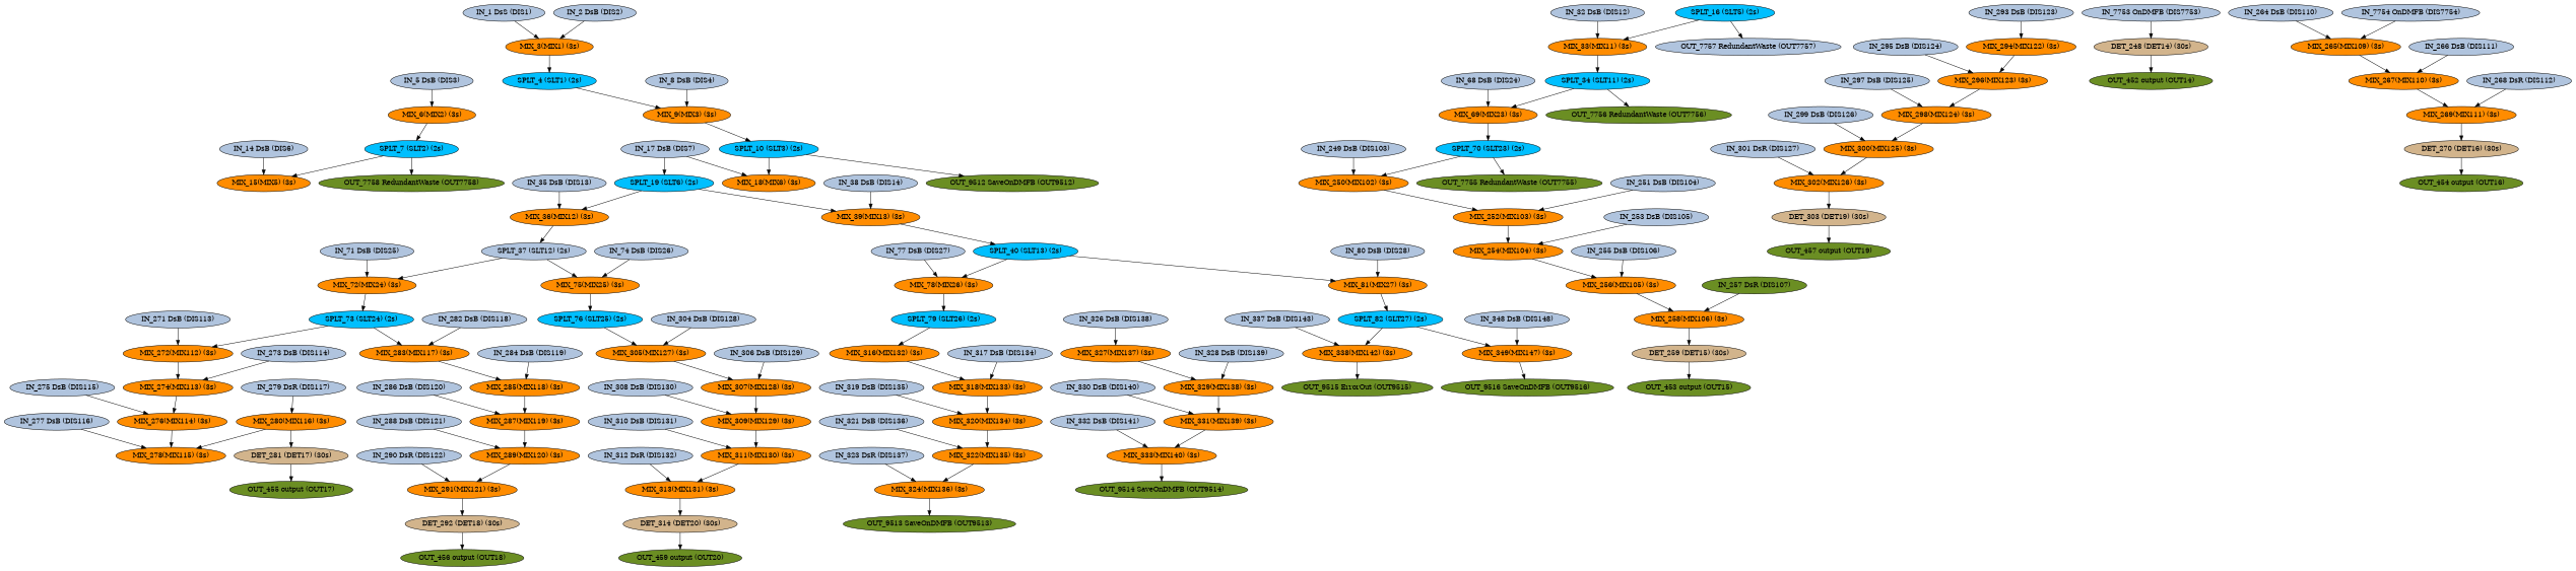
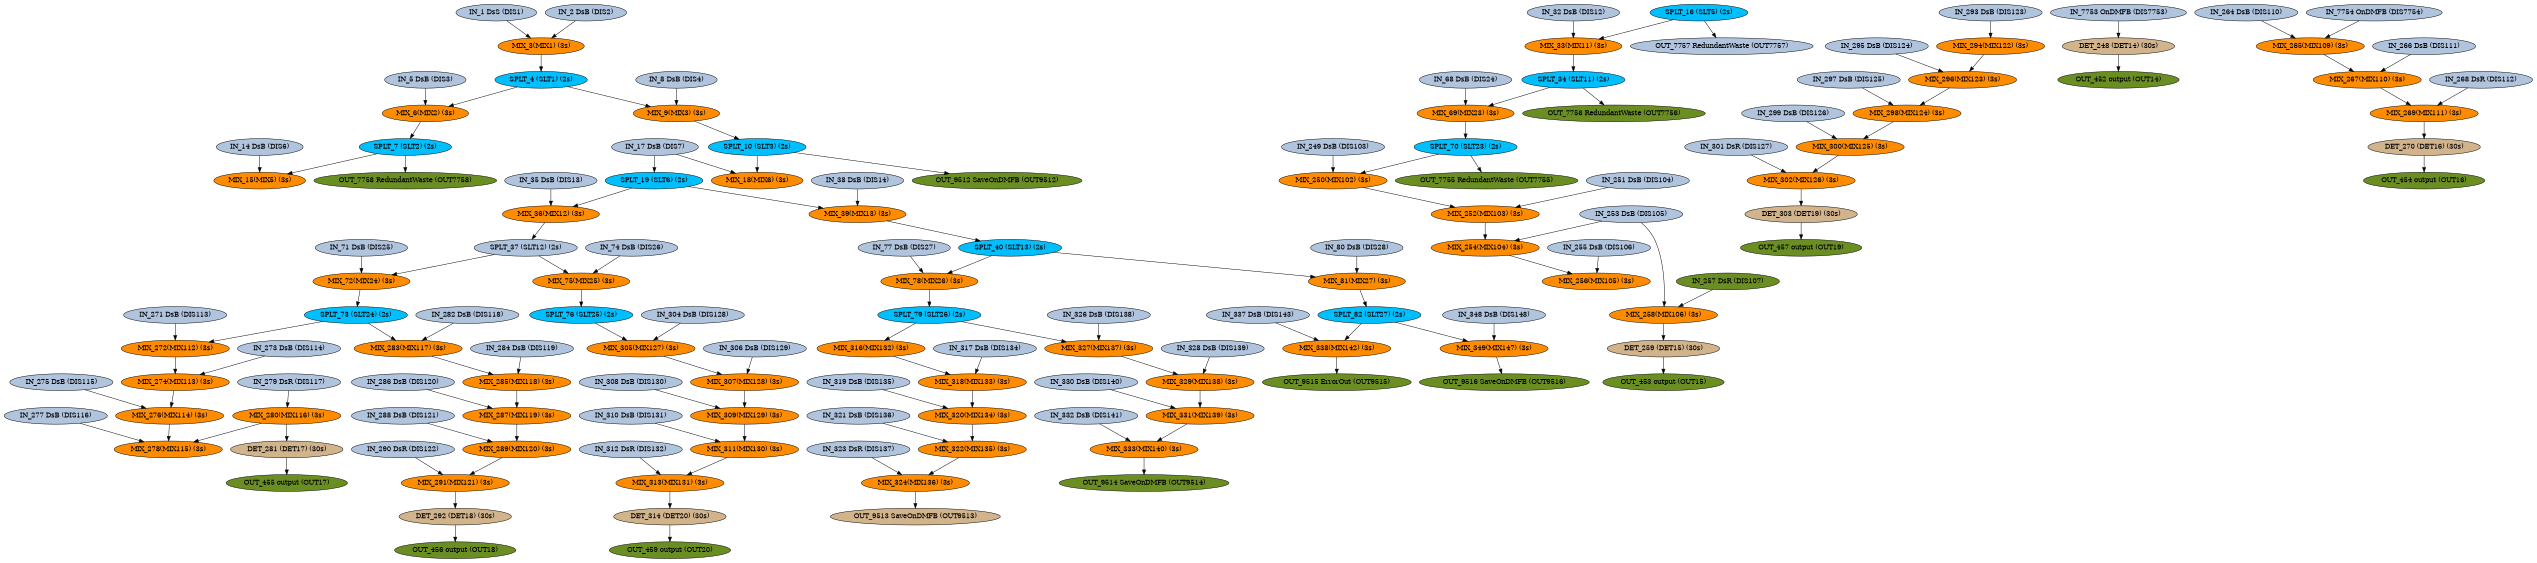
  digraph {
    fontname="DejaVu Serif"
    node [fillcolor=lightsteelblue fontname="DejaVu Serif" style=filled]
    edge [fontname="DejaVu Serif"]
    n1 [label="IN_1 DsS (DIS1)\n"]
    n2 [fillcolor=darkorange label="MIX_3(MIX1) (3s)\n"]
    n3 [fillcolor=deepskyblue label="SPLT_4 (SLT1) (2s)\n"]
    n4 [fillcolor=darkorange label="MIX_6(MIX2) (3s)\n"]
    n5 [fillcolor=darkorange label="MIX_9(MIX3) (3s)\n"]
    n6 [label="IN_2 DsB (DIS2)\n"]
    n7 [fillcolor=deepskyblue label="SPLT_7 (SLT2) (2s)\n"]
    n8 [fillcolor=deepskyblue label="SPLT_10 (SLT3) (2s)\n"]
    n9 [fillcolor=darkorange label="MIX_15(MIX5) (3s)\n"]
    n10 [fillcolor=olivedrab label="OUT_7758 RedundantWaste (OUT7758)\n"]
    n11 [fillcolor=darkorange label="MIX_18(MIX6) (3s)\n"]
    n12 [fillcolor=olivedrab label="OUT_9512 SaveOnDMFB (OUT9512)\n"]
    n13 [label="IN_5 DsB (DIS3)\n"]
    n14 [fillcolor=deepskyblue label="SPLT_16 (SLT5) (2s)\n"]
    n15 [fillcolor=darkorange label="MIX_33(MIX11) (3s)\n"]
    n16 [label="OUT_7757 RedundantWaste (OUT7757)\n"]
    n17 [label="IN_8 DsB (DIS4)\n"]
    n18 [fillcolor=deepskyblue label="SPLT_19 (SLT6) (2s)\n"]
    n19 [fillcolor=darkorange label="MIX_36(MIX12) (3s)\n"]
    n20 [fillcolor=darkorange label="MIX_39(MIX13) (3s)\n"]
    n21 [label="IN_14 DsB (DIS6)\n"]
    n22 [fillcolor=deepskyblue label="SPLT_34 (SLT11) (2s)\n"]
    n23 [fillcolor=darkorange label="MIX_69(MIX23) (3s)\n"]
    n24 [fillcolor=olivedrab label="OUT_7756 RedundantWaste (OUT7756)\n"]
    n25 [label="IN_17 DsB (DIS7)\n"]
    n26 [label="SPLT_37 (SLT12) (2s)\n"]
    n27 [fillcolor=deepskyblue label="SPLT_40 (SLT13) (2s)\n"]
    n28 [fillcolor=darkorange label="MIX_72(MIX24) (3s)\n"]
    n29 [fillcolor=darkorange label="MIX_75(MIX25) (3s)\n"]
    n30 [fillcolor=darkorange label="MIX_78(MIX26) (3s)\n"]
    n31 [fillcolor=darkorange label="MIX_81(MIX27) (3s)\n"]
    n32 [label="IN_32 DsB (DIS12)\n"]
    n33 [fillcolor=deepskyblue label="SPLT_70 (SLT23) (2s)\n"]
    n34 [fillcolor=darkorange label="MIX_250(MIX102) (3s)\n"]
    n35 [fillcolor=olivedrab label="OUT_7755 RedundantWaste (OUT7755)\n"]
    n36 [label="IN_35 DsB (DIS13)\n"]
    n37 [fillcolor=deepskyblue label="SPLT_73 (SLT24) (2s)\n"]
    n38 [fillcolor=deepskyblue label="SPLT_76 (SLT25) (2s)\n"]
    n39 [fillcolor=darkorange label="MIX_272(MIX112) (3s)\n"]
    n40 [fillcolor=darkorange label="MIX_283(MIX117) (3s)\n"]
    n41 [fillcolor=darkorange label="MIX_305(MIX127) (3s)\n"]
    n42 [label="IN_38 DsB (DIS14)\n"]
    n43 [fillcolor=deepskyblue label="SPLT_79 (SLT26) (2s)\n"]
    n44 [fillcolor=deepskyblue label="SPLT_82 (SLT27) (2s)\n"]
    n45 [fillcolor=darkorange label="MIX_316(MIX132) (3s)\n"]
    n46 [fillcolor=darkorange label="MIX_327(MIX137) (3s)\n"]
    n47 [fillcolor=darkorange label="MIX_338(MIX142) (3s)\n"]
    n48 [fillcolor=darkorange label="MIX_349(MIX147) (3s)\n"]
    n49 [label="IN_68 DsB (DIS24)\n"]
    n50 [fillcolor=darkorange label="MIX_252(MIX103) (3s)\n"]
    n51 [fillcolor=darkorange label="MIX_254(MIX104) (3s)\n"]
    n52 [label="IN_71 DsB (DIS25)\n"]
    n53 [fillcolor=darkorange label="MIX_274(MIX113) (3s)\n"]
    n54 [fillcolor=darkorange label="MIX_285(MIX118) (3s)\n"]
    n55 [fillcolor=darkorange label="MIX_276(MIX114) (3s)\n"]
    n56 [fillcolor=darkorange label="MIX_287(MIX119) (3s)\n"]
    n57 [label="IN_74 DsB (DIS26)\n"]
    n58 [fillcolor=darkorange label="MIX_294(MIX122) (3s)\n"]
    n59 [fillcolor=darkorange label="MIX_296(MIX123) (3s)\n"]
    n60 [fillcolor=darkorange label="MIX_307(MIX128) (3s)\n"]
    n61 [fillcolor=darkorange label="MIX_298(MIX124) (3s)\n"]
    n62 [fillcolor=darkorange label="MIX_309(MIX129) (3s)\n"]
    n63 [label="IN_77 DsB (DIS27)\n"]
    n64 [fillcolor=darkorange label="MIX_318(MIX133) (3s)\n"]
    n65 [fillcolor=darkorange label="MIX_329(MIX138) (3s)\n"]
    n66 [fillcolor=darkorange label="MIX_320(MIX134) (3s)\n"]
    n67 [fillcolor=darkorange label="MIX_331(MIX139) (3s)\n"]
    n68 [label="IN_80 DsB (DIS28)\n"]
    n69 [fillcolor=olivedrab label="OUT_9515 ErrorOut (OUT9515)\n"]
    n70 [fillcolor=olivedrab label="OUT_9516 SaveOnDMFB (OUT9516)\n"]
    n71 [fillcolor=tan label="DET_248 (DET14) (30s)\n"]
    n72 [fillcolor=olivedrab label="OUT_452 output (OUT14)\n"]
    n73 [label="IN_249 DsB (DIS103)\n"]
    n74 [fillcolor=darkorange label="MIX_256(MIX105) (3s)\n"]
    n75 [label="IN_251 DsB (DIS104)\n"]
    n76 [fillcolor=darkorange label="MIX_258(MIX106) (3s)\n"]
    n77 [label="IN_253 DsB (DIS105)\n"]
    n78 [fillcolor=tan label="DET_259 (DET15) (30s)\n"]
    n79 [label="IN_255 DsB (DIS106)\n"]
    n80 [fillcolor=olivedrab label="OUT_453 output (OUT15)\n"]
    n81 [fillcolor=olivedrab label="IN_257 DsR (DIS107)\n"]
    n82 [label="IN_264 DsB (DIS110)\n"]
    n83 [fillcolor=darkorange label="MIX_265(MIX109) (3s)\n"]
    n84 [fillcolor=darkorange label="MIX_267(MIX110) (3s)\n"]
    n85 [fillcolor=darkorange label="MIX_269(MIX111) (3s)\n"]
    n86 [fillcolor=tan label="DET_270 (DET16) (30s)\n"]
    n87 [label="IN_266 DsB (DIS111)\n"]
    n88 [fillcolor=olivedrab label="OUT_454 output (OUT16)\n"]
    n89 [label="IN_268 DsR (DIS112)\n"]
    n90 [label="IN_271 DsB (DIS113)\n"]
    n91 [fillcolor=darkorange label="MIX_278(MIX115) (3s)\n"]
    n92 [label="IN_273 DsB (DIS114)\n"]
    n93 [label="IN_275 DsB (DIS115)\n"]
    n94 [fillcolor=darkorange label="MIX_280(MIX116) (3s)\n"]
    n95 [fillcolor=tan label="DET_281 (DET17) (30s)\n"]
    n96 [label="IN_277 DsB (DIS116)\n"]
    n97 [fillcolor=olivedrab label="OUT_455 output (OUT17)\n"]
    n98 [label="IN_279 DsR (DIS117)\n"]
    n99 [label="IN_282 DsB (DIS118)\n"]
    n100 [fillcolor=darkorange label="MIX_289(MIX120) (3s)\n"]
    n101 [label="IN_284 DsB (DIS119)\n"]
    n102 [fillcolor=darkorange label="MIX_291(MIX121) (3s)\n"]
    n103 [label="IN_286 DsB (DIS120)\n"]
    n104 [fillcolor=tan label="DET_292 (DET18) (30s)\n"]
    n105 [label="IN_288 DsB (DIS121)\n"]
    n106 [fillcolor=olivedrab label="OUT_456 output (OUT18)\n"]
    n107 [label="IN_290 DsR (DIS122)\n"]
    n108 [label="IN_293 DsB (DIS123)\n"]
    n109 [fillcolor=darkorange label="MIX_300(MIX125) (3s)\n"]
    n110 [label="IN_295 DsB (DIS124)\n"]
    n111 [fillcolor=darkorange label="MIX_302(MIX126) (3s)\n"]
    n112 [label="IN_297 DsB (DIS125)\n"]
    n113 [fillcolor=tan label="DET_303 (DET19) (30s)\n"]
    n114 [label="IN_299 DsB (DIS126)\n"]
    n115 [fillcolor=olivedrab label="OUT_457 output (OUT19)\n"]
    n116 [label="IN_301 DsR (DIS127)\n"]
    n117 [label="IN_304 DsB (DIS128)\n"]
    n118 [fillcolor=darkorange label="MIX_311(MIX130) (3s)\n"]
    n119 [label="IN_306 DsB (DIS129)\n"]
    n120 [fillcolor=darkorange label="MIX_313(MIX131) (3s)\n"]
    n121 [label="IN_308 DsB (DIS130)\n"]
    n122 [fillcolor=tan label="DET_314 (DET20) (30s)\n"]
    n123 [label="IN_310 DsB (DIS131)\n"]
    n124 [fillcolor=olivedrab label="OUT_459 output (OUT20)\n"]
    n125 [label="IN_312 DsR (DIS132)\n"]
    n126 [fillcolor=darkorange label="MIX_322(MIX135) (3s)\n"]
    n127 [label="IN_317 DsB (DIS134)\n"]
    n128 [fillcolor=darkorange label="MIX_324(MIX136) (3s)\n"]
    n129 [label="IN_319 DsB (DIS135)\n"]
-   n130 [fillcolor=olivedrab label="OUT_9513 SaveOnDMFB (OUT9513)\n"]
+   n130 [fillcolor=tan label="OUT_9513 SaveOnDMFB (OUT9513)\n"]
    n131 [label="IN_321 DsB (DIS136)\n"]
    n132 [label="IN_323 DsR (DIS137)\n"]
    n133 [label="IN_326 DsB (DIS138)\n"]
    n134 [fillcolor=darkorange label="MIX_333(MIX140) (3s)\n"]
    n135 [label="IN_328 DsB (DIS139)\n"]
    n136 [fillcolor=olivedrab label="OUT_9514 SaveOnDMFB (OUT9514)\n"]
    n137 [label="IN_330 DsB (DIS140)\n"]
    n138 [label="IN_332 DsB (DIS141)\n"]
    n139 [label="IN_337 DsB (DIS143)\n"]
    n140 [label="IN_348 DsB (DIS148)\n"]
    n141 [label="IN_7753 OnDMFB (DIS7753)\n"]
    n142 [label="IN_7754 OnDMFB (DIS7754)\n"]
    n1 -> n2
    n2 -> n3
+   n3 -> n4
    n3 -> n5
    n4 -> n7
    n5 -> n8
    n6 -> n2
    n7 -> n9
    n7 -> n10
    n8 -> n11
    n8 -> n12
    n13 -> n4
    n14 -> n15
    n14 -> n16
    n15 -> n22
    n17 -> n5
    n18 -> n19
    n18 -> n20
    n19 -> n26
    n20 -> n27
    n21 -> n9
    n22 -> n23
    n22 -> n24
    n23 -> n33
    n25 -> n11
    n25 -> n18
    n26 -> n28
    n26 -> n29
    n27 -> n30
    n27 -> n31
    n28 -> n37
    n29 -> n38
    n30 -> n43
    n31 -> n44
    n32 -> n15
    n33 -> n34
    n33 -> n35
    n34 -> n50
    n36 -> n19
    n37 -> n39
    n37 -> n40
    n38 -> n41
    n39 -> n53
    n40 -> n54
    n41 -> n60
    n42 -> n20
    n43 -> n45
+   n43 -> n46
    n44 -> n47
    n44 -> n48
    n45 -> n64
    n46 -> n65
    n47 -> n69
    n48 -> n70
    n49 -> n23
    n50 -> n51
    n51 -> n74
    n52 -> n28
    n53 -> n55
    n54 -> n56
    n55 -> n91
    n56 -> n100
    n57 -> n29
    n58 -> n59
    n59 -> n61
    n60 -> n62
    n61 -> n109
    n62 -> n118
    n63 -> n30
    n64 -> n66
    n65 -> n67
    n66 -> n126
    n67 -> n134
    n68 -> n31
    n71 -> n72
    n73 -> n34
-   n74 -> n76
+   n77 -> n76
    n75 -> n50
    n76 -> n78
    n77 -> n51
    n78 -> n80
    n79 -> n74
    n81 -> n76
    n82 -> n83
    n83 -> n84
    n84 -> n85
    n85 -> n86
    n86 -> n88
    n87 -> n84
    n89 -> n85
    n90 -> n39
    n92 -> n53
    n93 -> n55
    n94 -> n91
    n94 -> n95
    n95 -> n97
    n96 -> n91
    n98 -> n94
    n99 -> n40
    n100 -> n102
    n101 -> n54
    n102 -> n104
    n103 -> n56
    n104 -> n106
    n105 -> n100
    n107 -> n102
    n108 -> n58
    n109 -> n111
    n110 -> n59
    n111 -> n113
    n112 -> n61
    n113 -> n115
    n114 -> n109
    n116 -> n111
    n117 -> n41
    n118 -> n120
    n119 -> n60
    n120 -> n122
    n121 -> n62
    n122 -> n124
    n123 -> n118
    n125 -> n120
    n126 -> n128
    n127 -> n64
    n128 -> n130
    n129 -> n66
    n131 -> n126
    n132 -> n128
    n133 -> n46
    n134 -> n136
    n135 -> n65
    n137 -> n67
    n138 -> n134
    n139 -> n47
    n140 -> n48
    n141 -> n71
    n142 -> n83
  }
